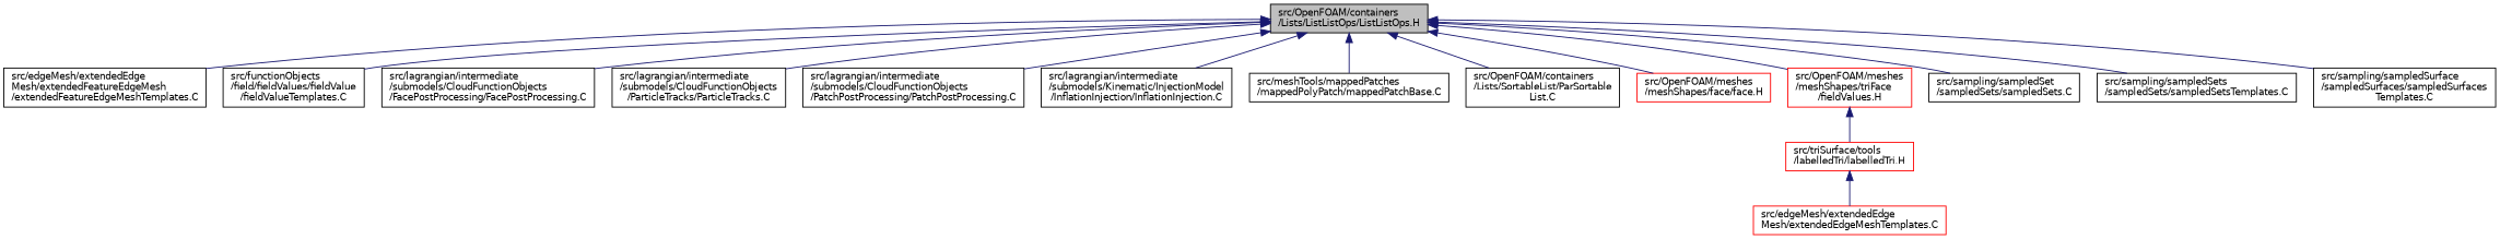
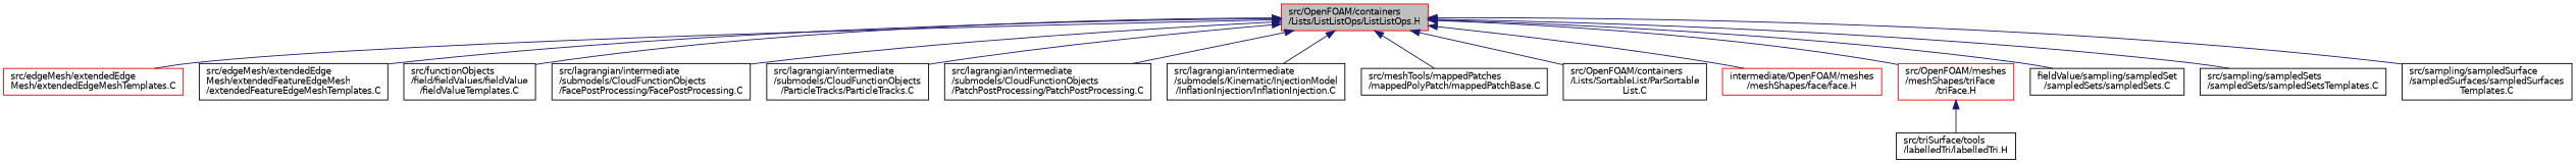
  digraph {
    fontname="DejaVu Sans"
    node [color=black fontname="DejaVu Sans" fontsize=10 shape=record]
    edge [color=midnightblue dir=back fontname="DejaVu Sans" fontsize=10 labelfontname=Helvetica labelfontsize=10 style=solid]
-   n1 [fillcolor=grey75 fontcolor=black height=0.2 label="src/OpenFOAM/containers\l/Lists/ListListOps/ListListOps.H" style=filled width=0.4]
+   n1 [color=red fillcolor=grey75 fontcolor=black height=0.2 label="src/OpenFOAM/containers\l/Lists/ListListOps/ListListOps.H" style=filled width=0.4]
    n2 [color=red height=0.2 label="src/edgeMesh/extendedEdge\lMesh/extendedEdgeMeshTemplates.C" width=0.4]
    n3 [height=0.2 label="src/edgeMesh/extendedEdge\lMesh/extendedFeatureEdgeMesh\l/extendedFeatureEdgeMeshTemplates.C" width=0.4]
    n4 [height=0.2 label="src/functionObjects\l/field/fieldValues/fieldValue\l/fieldValueTemplates.C" width=0.4]
    n5 [height=0.2 label="src/lagrangian/intermediate\l/submodels/CloudFunctionObjects\l/FacePostProcessing/FacePostProcessing.C" width=0.4]
    n6 [height=0.2 label="src/lagrangian/intermediate\l/submodels/CloudFunctionObjects\l/ParticleTracks/ParticleTracks.C" width=0.4]
    n7 [height=0.2 label="src/lagrangian/intermediate\l/submodels/CloudFunctionObjects\l/PatchPostProcessing/PatchPostProcessing.C" width=0.4]
    n8 [height=0.2 label="src/lagrangian/intermediate\l/submodels/Kinematic/InjectionModel\l/InflationInjection/InflationInjection.C" width=0.4]
    n9 [height=0.2 label="src/meshTools/mappedPatches\l/mappedPolyPatch/mappedPatchBase.C" width=0.4]
    n10 [height=0.2 label="src/OpenFOAM/containers\l/Lists/SortableList/ParSortable\lList.C" width=0.4]
-   n11 [color=red height=0.2 label="src/OpenFOAM/meshes\l/meshShapes/face/face.H" width=0.4]
-   n12 [color=red height=0.2 label="src/OpenFOAM/meshes\l/meshShapes/triFace\l/fieldValues.H" width=0.4]
-   n13 [height=0.2 label="src/sampling/sampledSet\l/sampledSets/sampledSets.C" width=0.4]
+   n11 [color=red height=0.2 label="intermediate/OpenFOAM/meshes\l/meshShapes/face/face.H" width=0.4]
+   n12 [color=red height=0.2 label="src/OpenFOAM/meshes\l/meshShapes/triFace\l/triFace.H" width=0.4]
+   n13 [height=0.2 label="fieldValue/sampling/sampledSet\l/sampledSets/sampledSets.C" width=0.4]
    n14 [height=0.2 label="src/sampling/sampledSets\l/sampledSets/sampledSetsTemplates.C" width=0.4]
    n15 [height=0.2 label="src/sampling/sampledSurface\l/sampledSurfaces/sampledSurfaces\lTemplates.C" width=0.4]
-   n16 [color=red height=0.2 label="src/triSurface/tools\l/labelledTri/labelledTri.H" width=0.4]
-   n16 -> n2
+   n16 [height=0.2 label="src/triSurface/tools\l/labelledTri/labelledTri.H" width=0.4]
+   n1 -> n2
    n1 -> n3
    n1 -> n4
    n1 -> n5
    n1 -> n6
    n1 -> n7
    n1 -> n8
    n1 -> n9
    n1 -> n10
    n1 -> n11
    n1 -> n12
    n1 -> n13
    n1 -> n14
    n1 -> n15
    n12 -> n16
  }
